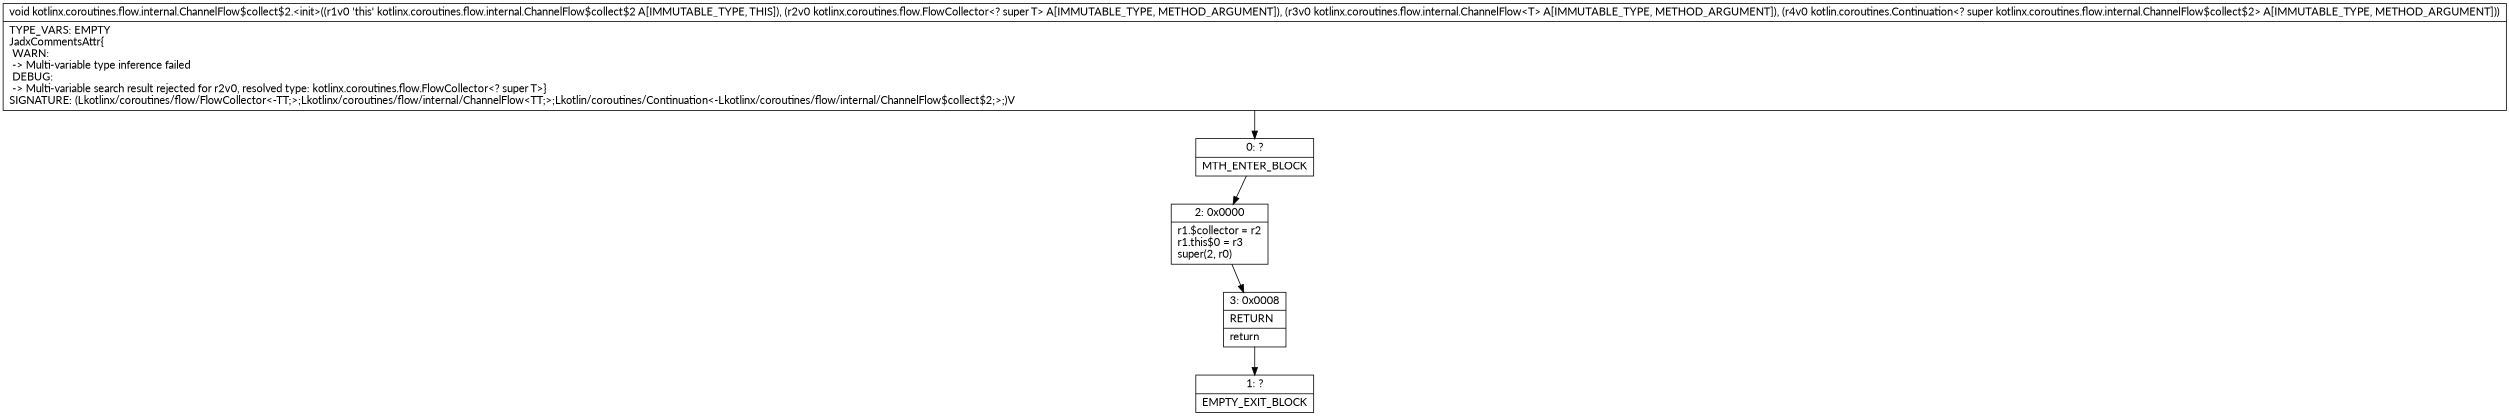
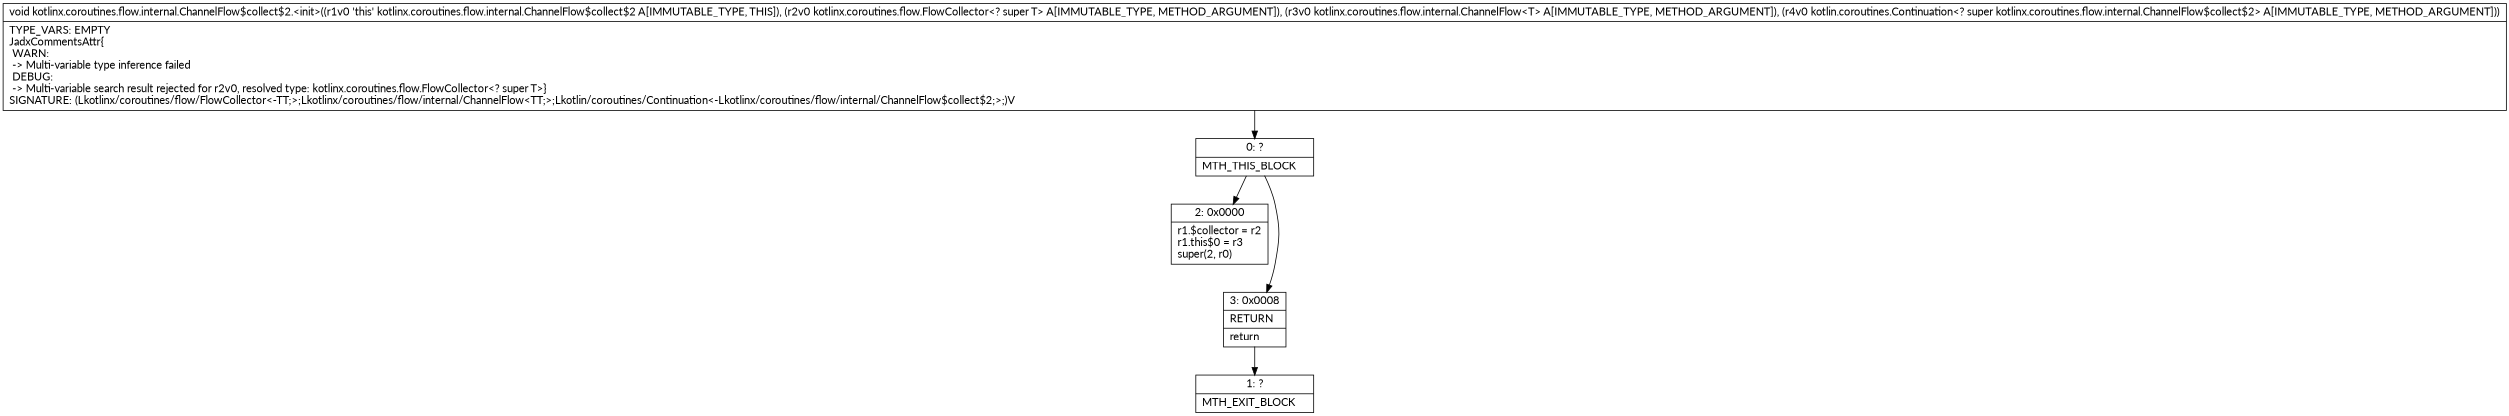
  digraph {
    fontname=Lato
    node [fontname=Lato shape=record]
    edge [fontname=Lato]
-   n1 [label="{0\:\ ?|MTH_ENTER_BLOCK\l}"]
+   n1 [label="{0\:\ ?|MTH_THIS_BLOCK\l}"]
    n2 [label="{2\:\ 0x0000|r1.$collector = r2\lr1.this$0 = r3\lsuper(2, r0)\l}"]
    n3 [label="{3\:\ 0x0008|RETURN\l|return\l}"]
-   n4 [label="{1\:\ ?|EMPTY_EXIT_BLOCK\l}"]
+   n4 [label="{1\:\ ?|MTH_EXIT_BLOCK\l}"]
    n5 [label="{void kotlinx.coroutines.flow.internal.ChannelFlow$collect$2.\<init\>((r1v0 'this' kotlinx.coroutines.flow.internal.ChannelFlow$collect$2 A[IMMUTABLE_TYPE, THIS]), (r2v0 kotlinx.coroutines.flow.FlowCollector\<? super T\> A[IMMUTABLE_TYPE, METHOD_ARGUMENT]), (r3v0 kotlinx.coroutines.flow.internal.ChannelFlow\<T\> A[IMMUTABLE_TYPE, METHOD_ARGUMENT]), (r4v0 kotlin.coroutines.Continuation\<? super kotlinx.coroutines.flow.internal.ChannelFlow$collect$2\> A[IMMUTABLE_TYPE, METHOD_ARGUMENT]))  | TYPE_VARS: EMPTY\lJadxCommentsAttr\{\l WARN: \l \-\> Multi\-variable type inference failed\l DEBUG: \l \-\> Multi\-variable search result rejected for r2v0, resolved type: kotlinx.coroutines.flow.FlowCollector\<? super T\>\}\lSIGNATURE: (Lkotlinx\/coroutines\/flow\/FlowCollector\<\-TT;\>;Lkotlinx\/coroutines\/flow\/internal\/ChannelFlow\<TT;\>;Lkotlin\/coroutines\/Continuation\<\-Lkotlinx\/coroutines\/flow\/internal\/ChannelFlow$collect$2;\>;)V\l}"]
    n1 -> n2
-   n2 -> n3
+   n1 -> n3
    n3 -> n4
    n5 -> n1
  }
